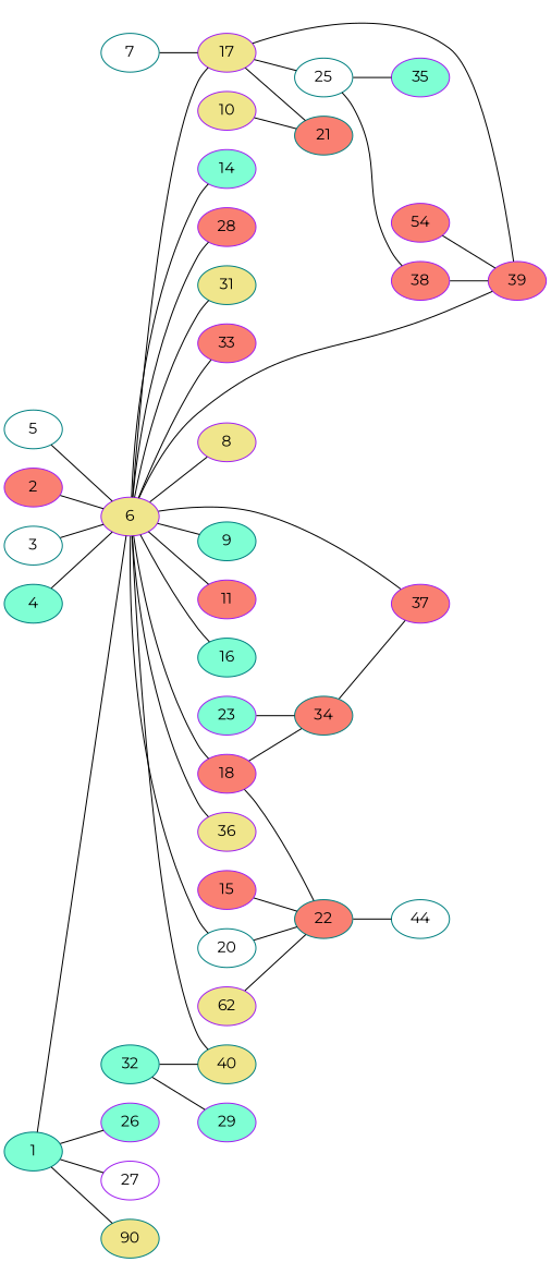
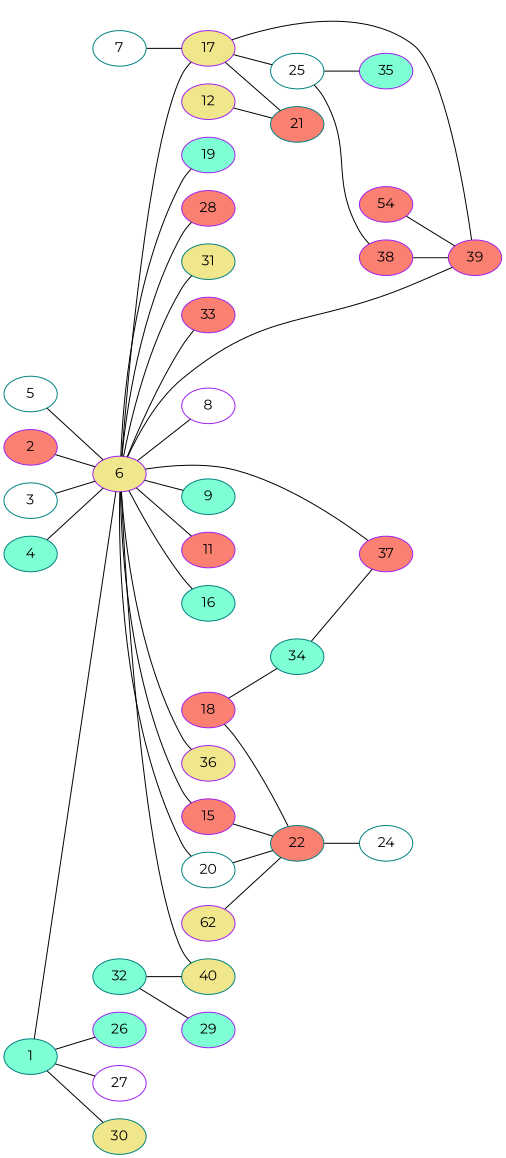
  graph {
    fontname=Montserrat
    rankdir=LR
    node [color=purple fillcolor=salmon fontname=Montserrat style=filled]
    edge [fontname=Montserrat weight=1.0]
    1 [color=teal fillcolor=aquamarine]
    6 [fillcolor=khaki]
    26 [fillcolor=aquamarine]
    27 [fillcolor=white]
-   30 [color=teal fillcolor=khaki label=90]
-   8 [fillcolor=khaki]
+   30 [color=teal fillcolor=khaki]
+   8 [fillcolor=white]
    9 [color=teal fillcolor=aquamarine]
    11
    16 [color=teal fillcolor=aquamarine]
    17 [fillcolor=khaki]
    18
-   19 [fillcolor=aquamarine label=14]
+   19 [fillcolor=aquamarine]
    20 [color=teal fillcolor=white]
    28
    31 [color=teal fillcolor=khaki]
    33
    36 [fillcolor=khaki]
    37
    40 [color=teal fillcolor=khaki]
    39
    22 [color=teal]
-   24 [color=teal fillcolor=white label=44]
+   24 [color=teal fillcolor=white]
    29 [fillcolor=aquamarine]
    2
    3 [color=teal fillcolor=white]
    4 [color=teal fillcolor=aquamarine]
    5 [color=teal fillcolor=white]
    21 [color=teal]
    25 [color=teal fillcolor=white]
-   34 [color=teal]
+   34 [color=teal fillcolor=aquamarine]
    38
    7 [color=teal fillcolor=white]
-   10 [fillcolor=khaki]
+   10 [fillcolor=khaki label=12]
    n34 [fillcolor=khaki label=62]
    n35 [label=54]
    15
    35 [fillcolor=aquamarine]
-   23 [fillcolor=aquamarine]
    32 [color=teal fillcolor=aquamarine]
    1 -- 6
    1 -- 26
    1 -- 27
    1 -- 30
    6 -- 8
    6 -- 9
    6 -- 11
    6 -- 16
    6 -- 17
-   6 -- 18
+   6 -- 15
    6 -- 19
    6 -- 20
    6 -- 28
    6 -- 31
    6 -- 33
    6 -- 36
    6 -- 37
    6 -- 40
    6 -- 39 [weight=2.0]
    17 -- 39
    17 -- 21
    17 -- 25
    18 -- 22
    18 -- 34
    20 -- 22
    22 -- 24
    2 -- 6
    3 -- 6
    4 -- 6
    5 -- 6
    25 -- 38
    25 -- 35
    34 -- 37
    38 -- 39
    7 -- 17
    10 -- 21
    n34 -- 22
    n35 -- 39
    15 -- 22
-   23 -- 34
    32 -- 40
    32 -- 29
  }
